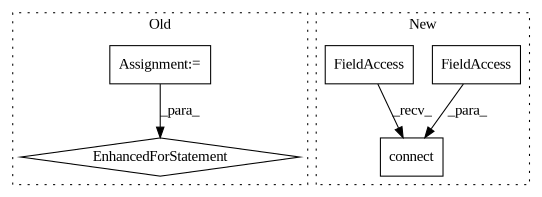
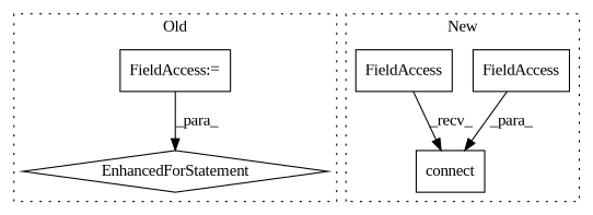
  digraph {
    fontname="Liberation Serif"
    node [a=22 fontname="Liberation Serif" l="53,2" s="1479,1575" shape=box]
    edge [fontname="Liberation Serif"]
    n1 [a=70 label=EnhancedForStatement shape=diamond]
-   n2 [a=7 label="Assignment:="]
+   n2 [a=7 label="FieldAccess:="]
    n3 [a=32 l="8,1" label=connect s="1910,1949"]
    n4 [l=31 label=FieldAccess s=1918]
    n5 [l=30 label=FieldAccess s=1879]
    subgraph cluster_1 {
      label=Old
      style=dotted
      n1
      n2
    }
    subgraph cluster_2 {
      label=New
      style=dotted
      n3
      n4
      n5
    }
    n2 -> n1 [label=_para_]
    n4 -> n3 [label=_para_]
    n5 -> n3 [label=_recv_]
  }
